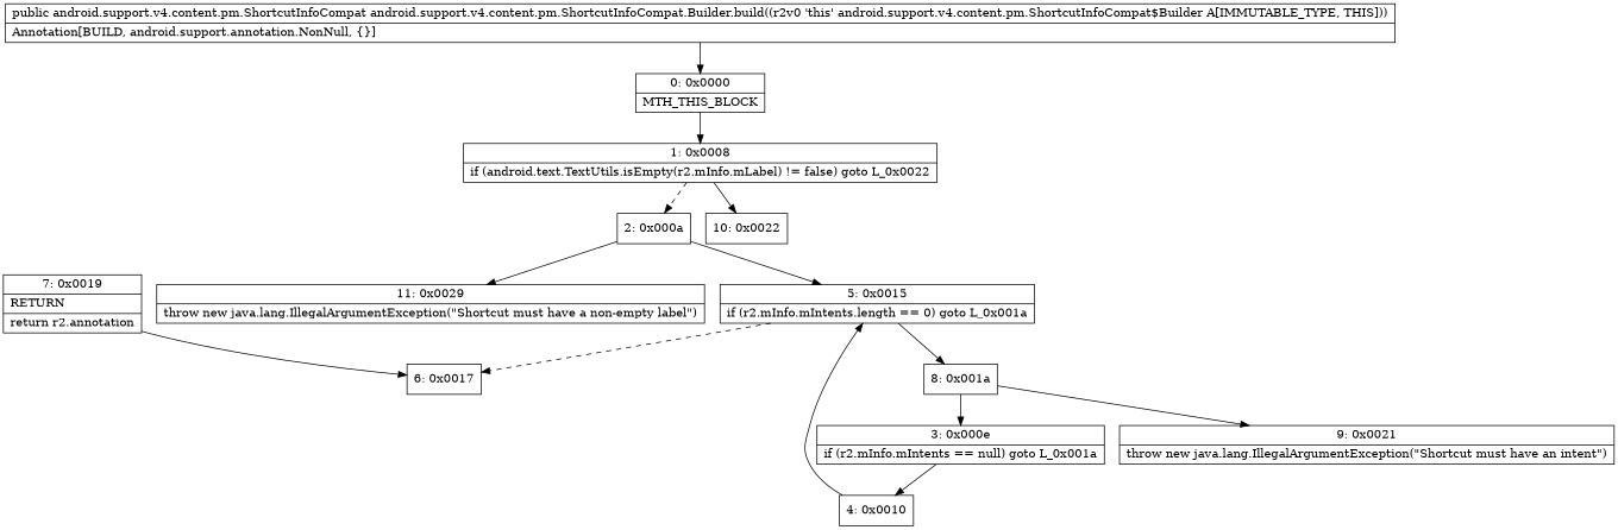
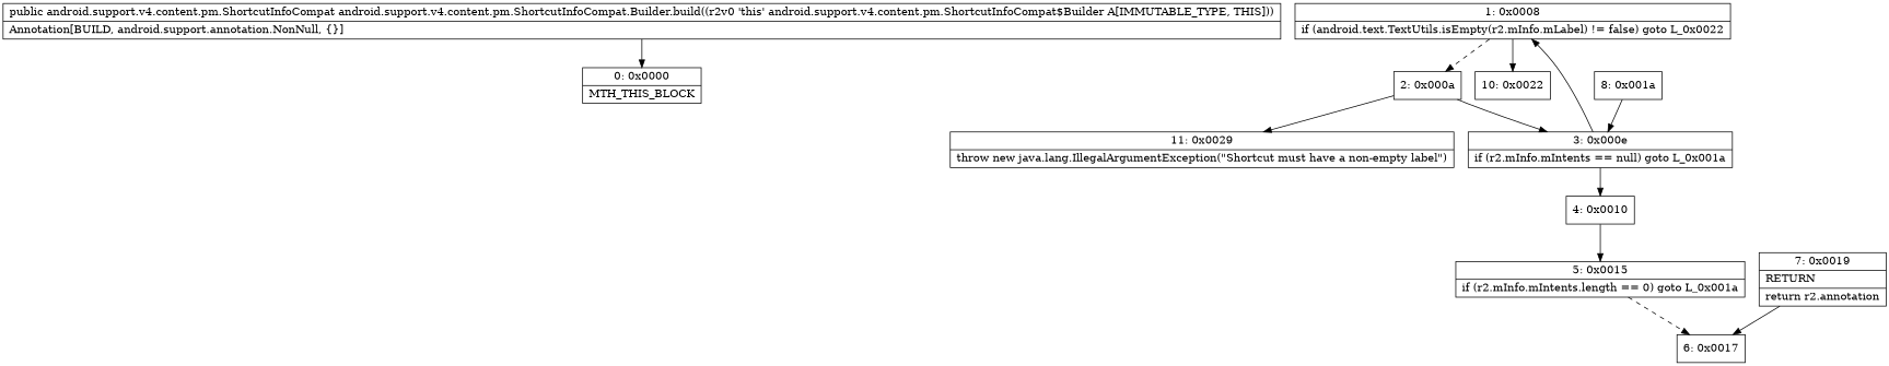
  digraph {
    node [shape=record]
    n1 [label="{0\:\ 0x0000|MTH_THIS_BLOCK\l}"]
    n2 [label="{1\:\ 0x0008|if (android.text.TextUtils.isEmpty(r2.mInfo.mLabel) != false) goto L_0x0022\l}"]
    n3 [label="{2\:\ 0x000a}"]
    n4 [label="{10\:\ 0x0022}"]
    n5 [label="{3\:\ 0x000e|if (r2.mInfo.mIntents == null) goto L_0x001a\l}"]
    n6 [label="{11\:\ 0x0029|throw new java.lang.IllegalArgumentException(\"Shortcut must have a non\-empty label\")\l}"]
    n7 [label="{4\:\ 0x0010}"]
    n8 [label="{5\:\ 0x0015|if (r2.mInfo.mIntents.length == 0) goto L_0x001a\l}"]
    n9 [label="{8\:\ 0x001a}"]
-   n10 [label="{9\:\ 0x0021|throw new java.lang.IllegalArgumentException(\"Shortcut must have an intent\")\l}"]
    n11 [label="{6\:\ 0x0017}"]
    n12 [label="{7\:\ 0x0019|RETURN\l|return r2.annotation\l}"]
    n13 [label="{public android.support.v4.content.pm.ShortcutInfoCompat android.support.v4.content.pm.ShortcutInfoCompat.Builder.build((r2v0 'this' android.support.v4.content.pm.ShortcutInfoCompat$Builder A[IMMUTABLE_TYPE, THIS]))  | Annotation[BUILD, android.support.annotation.NonNull, \{\}]\l}"]
-   n1 -> n2
+   n5 -> n2
    n2 -> n3 [style=dashed]
    n2 -> n4
-   n3 -> n8
+   n3 -> n5
    n3 -> n6
    n5 -> n7 [style=solid]
    n7 -> n8
-   n8 -> n9
    n8 -> n11 [style=dashed]
    n9 -> n5
-   n9 -> n10
    n12 -> n11
    n13 -> n1
  }
